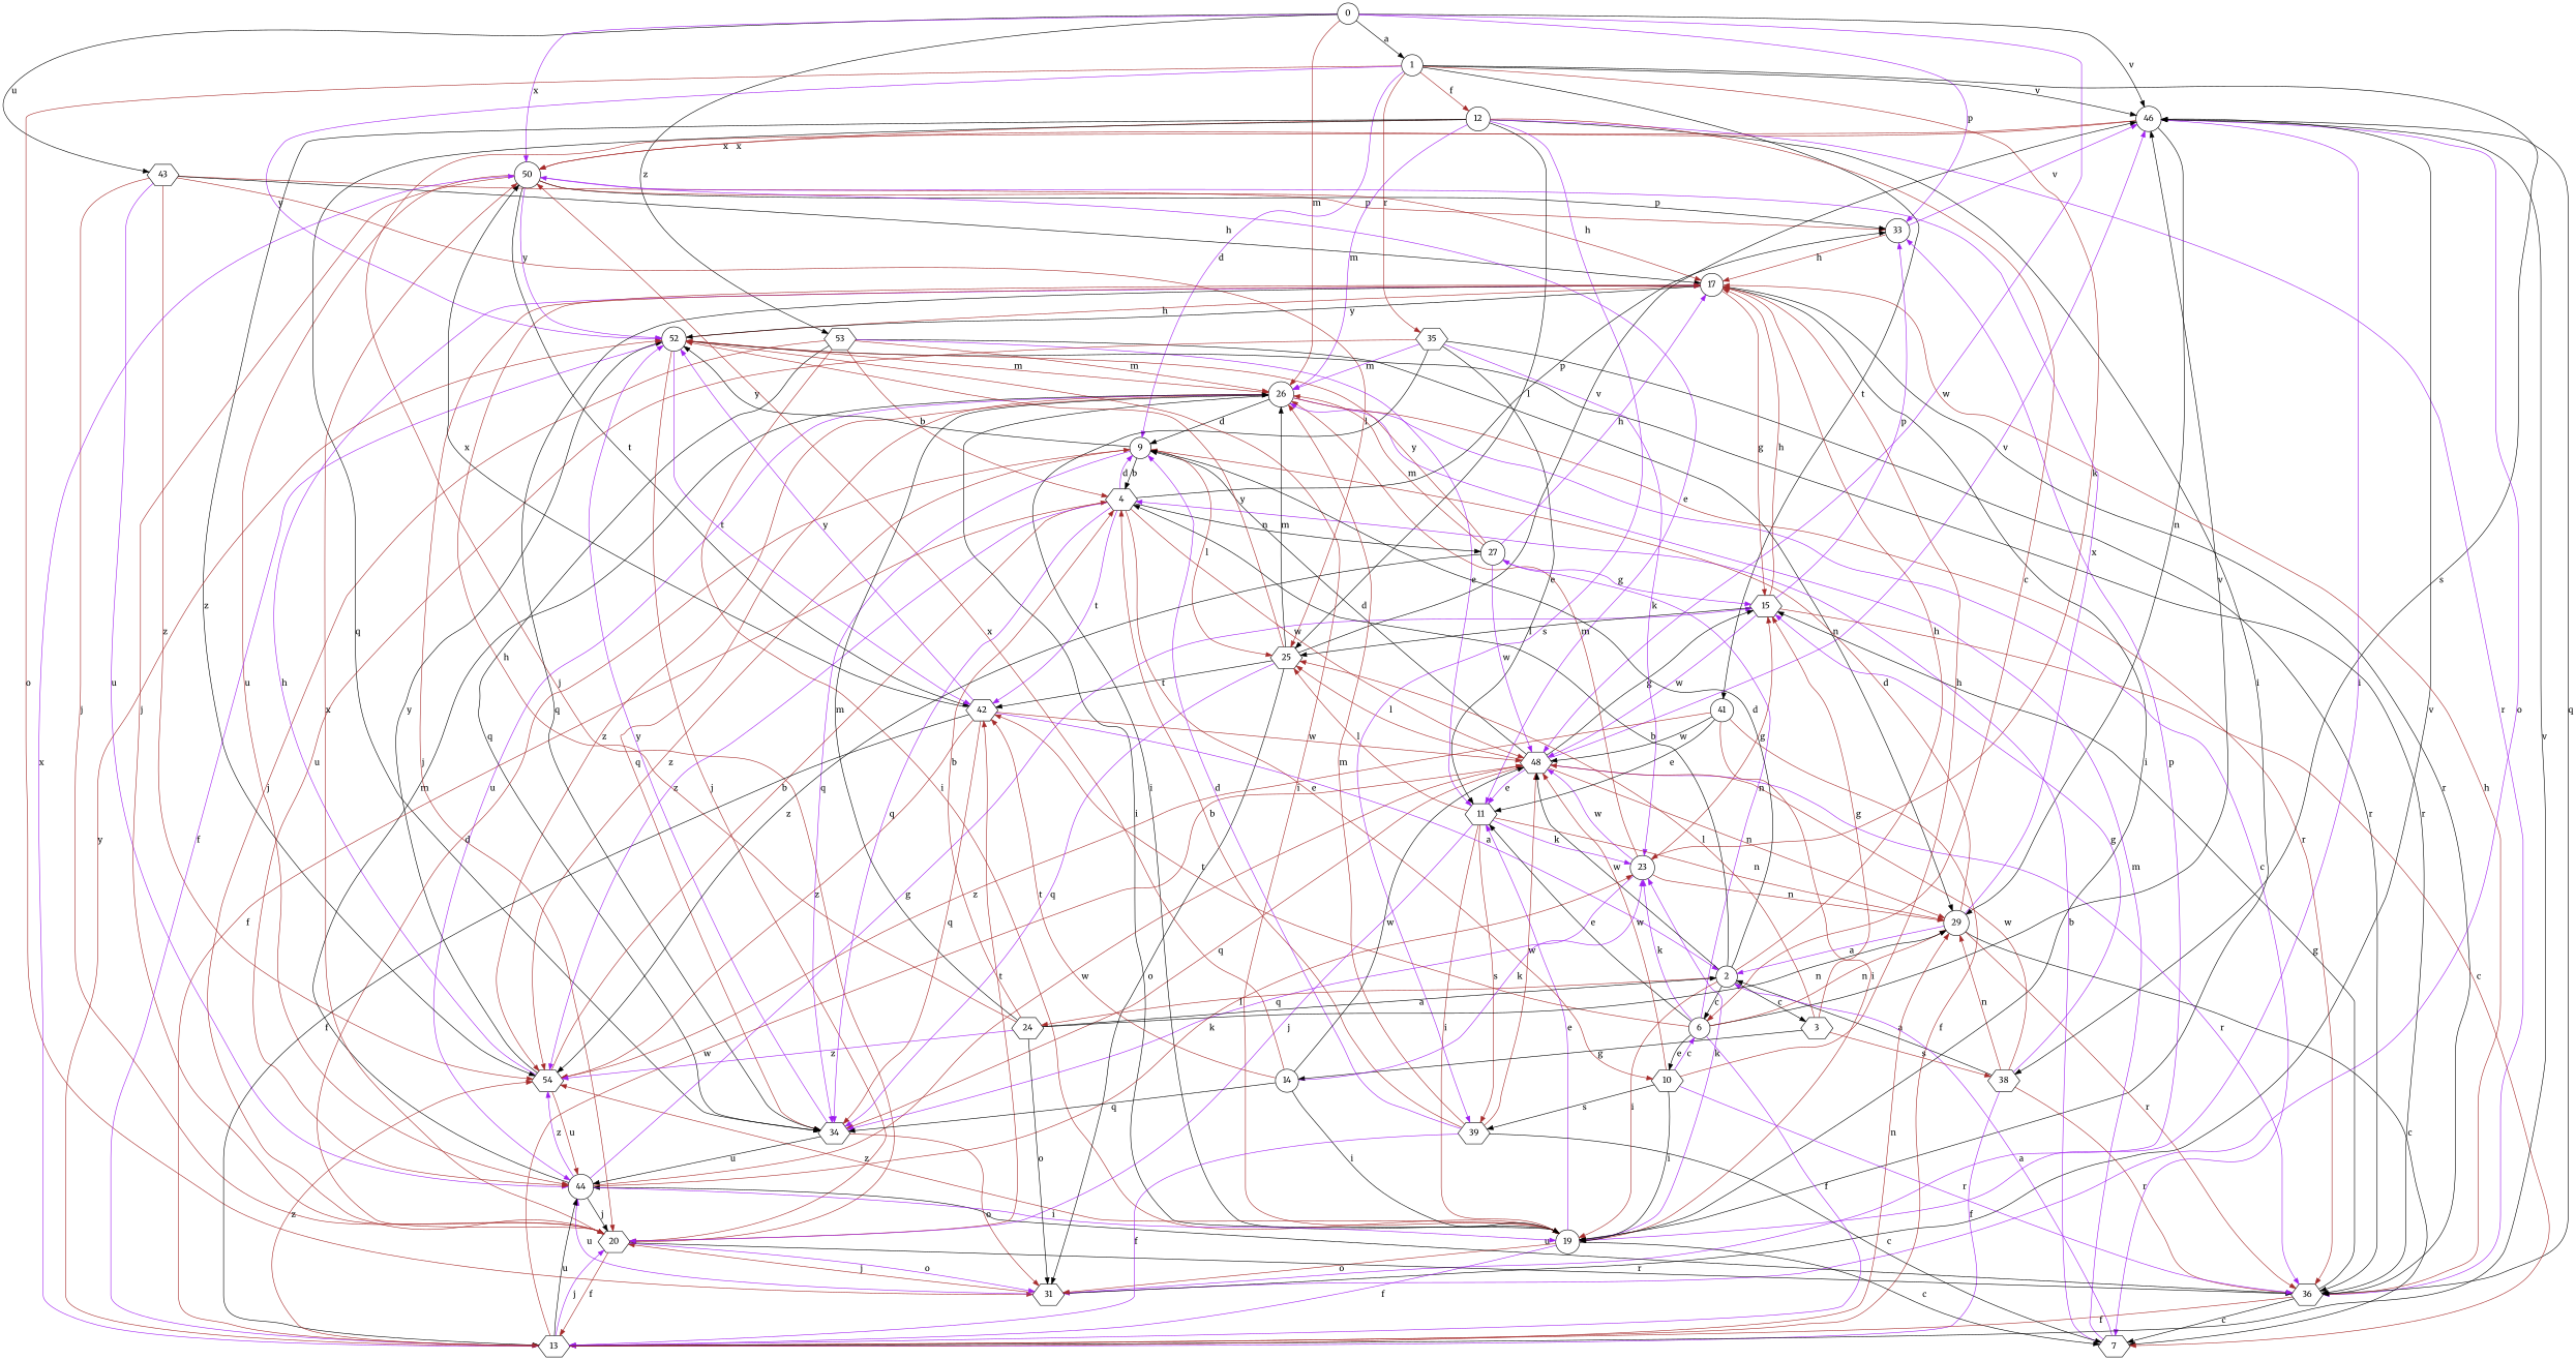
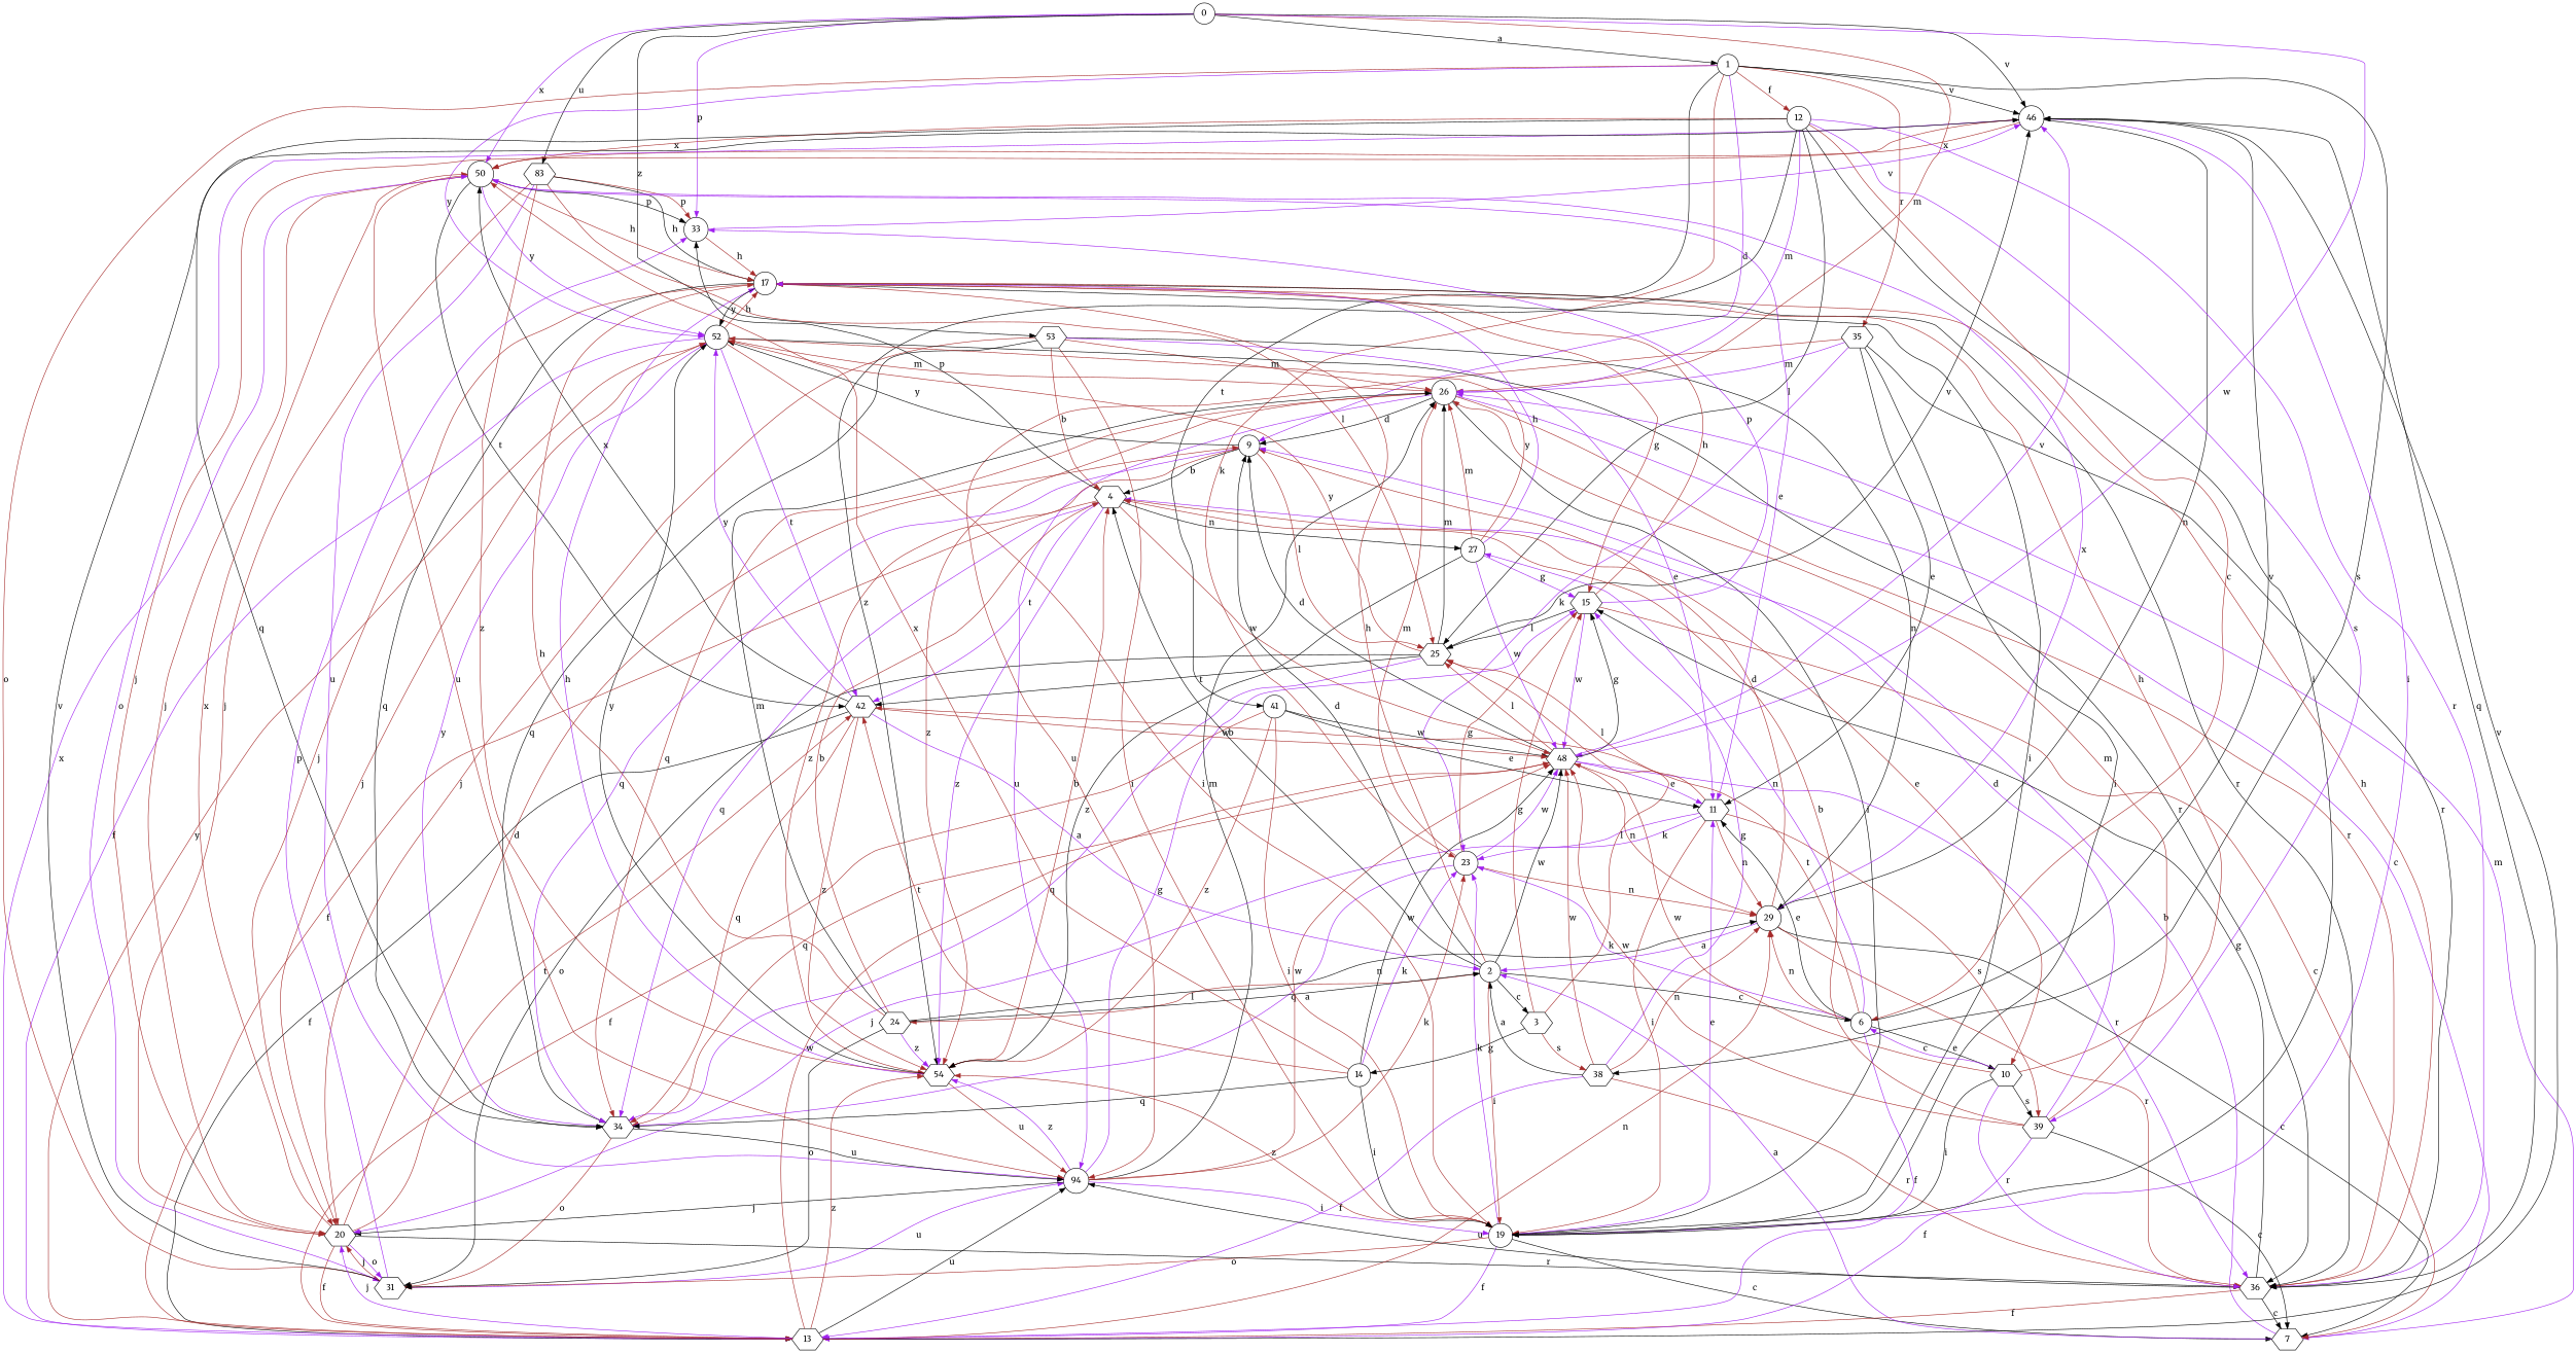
  strict digraph {
    fontname=Merriweather
    node [fontname=Merriweather shape=hexagon]
    edge [color=brown fontname=Merriweather]
    0 [shape=circle]
    1 [shape=circle]
    26 [shape=circle]
    33 [shape=circle]
-   43
+   43 [label=83]
    46 [shape=circle]
    48
    50 [shape=circle]
    53
    9 [shape=circle]
    12 [shape=circle]
    23 [shape=circle]
    31
    35
    38
    41 [shape=circle]
    52 [shape=circle]
    19 [shape=circle]
    34
    54
    7
    36
-   44 [shape=circle]
+   44 [shape=circle label=94]
    17 [shape=circle]
    25
    20
    29 [shape=circle]
    15
    11
    42
    4
    6 [shape=circle]
    39
    2 [shape=circle]
    13
    n36 [label=3]
    24
    10
    27 [shape=circle]
    14 [shape=circle]
    0 -> 1 [color=black label=a]
    0 -> 26 [label=m]
    0 -> 33 [color=purple label=p]
    0 -> 43 [color=black label=u]
    0 -> 46 [color=black label=v]
    0 -> 48 [color=purple label=w]
    0 -> 50 [color=purple label=x]
    0 -> 53 [color=black label=z]
    1 -> 46 [color=black label=v]
    1 -> 9 [color=purple label=d]
    1 -> 12 [label=f]
    1 -> 23 [label=k]
    1 -> 31 [label=o]
    1 -> 35 [label=r]
    1 -> 38 [color=black label=s]
    1 -> 41 [color=black label=t]
    1 -> 52 [color=purple label=y]
    26 -> 9 [color=black label=d]
    26 -> 19 [color=black label=i]
    26 -> 34 [label=q]
    26 -> 54 [label=z]
    26 -> 7 [color=purple label=c]
    26 -> 36 [label=r]
    26 -> 44 [color=purple label=u]
    33 -> 46 [color=purple label=v]
    33 -> 17 [label=h]
    43 -> 33 [label=p]
    43 -> 54 [label=z]
    43 -> 44 [color=purple label=u]
    43 -> 17 [color=black label=h]
    43 -> 25 [label=l]
    43 -> 20 [label=j]
    46 -> 50 [label=x]
    46 -> 31 [color=purple label=o]
    46 -> 19 [color=purple label=i]
    46 -> 20 [label=j]
    46 -> 29 [color=black label=n]
    48 -> 46 [color=purple label=v]
    48 -> 9 [color=black label=d]
    48 -> 34 [label=q]
    48 -> 36 [color=purple label=r]
    48 -> 25 [label=l]
    48 -> 29 [label=n]
    48 -> 15 [color=black label=g]
    48 -> 11 [color=purple label=e]
    50 -> 33 [color=black label=p]
    50 -> 52 [color=purple label=y]
    50 -> 44 [label=u]
    50 -> 17 [label=h]
    50 -> 20 [label=j]
    50 -> 11 [color=purple label=e]
    50 -> 42 [color=black label=t]
    53 -> 26 [label=m]
    53 -> 19 [label=i]
    53 -> 34 [color=black label=q]
    53 -> 20 [label=j]
    53 -> 29 [color=black label=n]
    53 -> 11 [color=purple label=e]
    53 -> 4 [label=b]
    9 -> 52 [color=black label=y]
    9 -> 34 [color=purple label=q]
    9 -> 54 [label=z]
    9 -> 25 [label=l]
    9 -> 4 [color=black label=b]
    12 -> 26 [color=purple label=m]
    12 -> 50 [label=x]
    12 -> 19 [color=black label=i]
    12 -> 34 [color=black label=q]
    12 -> 54 [color=black label=z]
    12 -> 36 [color=purple label=r]
    12 -> 25 [color=black label=l]
    12 -> 6 [label=c]
    12 -> 39 [color=purple label=s]
    23 -> 26 [label=m]
    23 -> 48 [color=purple label=w]
    23 -> 34 [color=purple label=q]
    23 -> 29 [label=n]
    23 -> 15 [label=g]
    31 -> 33 [color=purple label=p]
    31 -> 46 [color=black label=v]
    31 -> 44 [color=purple label=u]
    31 -> 20 [label=j]
    35 -> 26 [color=purple label=m]
    35 -> 23 [color=purple label=k]
    35 -> 19 [color=black label=i]
    35 -> 36 [color=black label=r]
    35 -> 44 [label=u]
    35 -> 11 [color=black label=e]
    38 -> 48 [label=w]
    38 -> 36 [label=r]
    38 -> 29 [label=n]
    38 -> 15 [color=purple label=g]
    38 -> 2 [color=black label=a]
    38 -> 13 [color=purple label=f]
    41 -> 48 [color=black label=w]
    41 -> 19 [label=i]
    41 -> 54 [label=z]
    41 -> 11 [color=black label=e]
    41 -> 13 [label=f]
    52 -> 26 [label=m]
    52 -> 19 [label=i]
    52 -> 36 [color=black label=r]
    52 -> 17 [label=h]
    52 -> 20 [label=j]
    52 -> 42 [color=purple label=t]
    52 -> 13 [color=purple label=f]
    19 -> 23 [color=purple label=k]
    19 -> 31 [label=o]
    19 -> 54 [label=z]
    19 -> 7 [color=black label=c]
    19 -> 11 [color=purple label=e]
    19 -> 13 [color=purple label=f]
    34 -> 31 [label=o]
    34 -> 52 [color=purple label=y]
    34 -> 44 [color=black label=u]
    54 -> 52 [color=black label=y]
    54 -> 44 [label=u]
    54 -> 17 [color=purple label=h]
    54 -> 4 [label=b]
    7 -> 26 [color=purple label=m]
    7 -> 4 [color=purple label=b]
    7 -> 2 [color=purple label=a]
    36 -> 46 [color=black label=q]
    36 -> 7 [color=black label=c]
    36 -> 44 [color=black label=u]
    36 -> 17 [label=h]
    36 -> 15 [color=black label=g]
    36 -> 13 [label=f]
    44 -> 26 [color=black label=m]
    44 -> 48 [label=w]
    44 -> 23 [label=k]
    44 -> 19 [color=purple label=i]
    44 -> 54 [color=purple label=z]
    44 -> 20 [color=black label=j]
    44 -> 15 [color=purple label=g]
    17 -> 52 [color=black label=y]
    17 -> 19 [color=black label=i]
    17 -> 34 [color=black label=q]
    17 -> 36 [color=black label=r]
    17 -> 20 [label=j]
    17 -> 15 [label=g]
    25 -> 26 [color=black label=m]
    25 -> 46 [color=black label=v]
    25 -> 31 [color=black label=o]
    25 -> 52 [label=y]
    25 -> 34 [color=purple label=q]
    25 -> 42 [color=black label=t]
    20 -> 50 [label=x]
    20 -> 9 [label=d]
    20 -> 31 [color=purple label=o]
    20 -> 36 [color=black label=r]
    20 -> 42 [label=t]
    20 -> 13 [label=f]
    29 -> 50 [color=purple label=x]
    29 -> 9 [label=d]
    29 -> 7 [color=black label=c]
    29 -> 36 [label=r]
    29 -> 2 [color=purple label=a]
    15 -> 33 [color=purple label=p]
    15 -> 48 [color=purple label=w]
    15 -> 7 [label=c]
    15 -> 17 [label=h]
    15 -> 25 [color=black label=l]
    11 -> 23 [color=purple label=k]
    11 -> 19 [label=i]
    11 -> 25 [label=l]
    11 -> 20 [color=purple label=j]
    11 -> 29 [label=n]
    11 -> 39 [label=s]
    42 -> 48 [label=w]
    42 -> 50 [color=black label=x]
    42 -> 52 [color=purple label=y]
    42 -> 34 [label=q]
    42 -> 54 [label=z]
    42 -> 2 [color=purple label=a]
    42 -> 13 [color=black label=f]
    4 -> 33 [color=black label=p]
    4 -> 48 [label=w]
-   4 -> 9 [color=purple label=d]
    4 -> 34 [color=purple label=q]
    4 -> 54 [color=purple label=z]
    4 -> 42 [color=purple label=t]
    4 -> 13 [label=f]
    4 -> 10 [label=e]
    4 -> 27 [color=black label=n]
    6 -> 46 [color=black label=v]
    6 -> 23 [color=purple label=k]
    6 -> 29 [label=n]
    6 -> 11 [color=black label=e]
    6 -> 42 [label=t]
    6 -> 13 [color=purple label=f]
    6 -> 10 [color=black label=e]
    6 -> 27 [color=purple label=n]
    39 -> 26 [label=m]
    39 -> 48 [label=w]
    39 -> 9 [color=purple label=d]
    39 -> 7 [color=black label=c]
    39 -> 4 [label=b]
    39 -> 13 [color=purple label=f]
    2 -> 48 [color=black label=w]
    2 -> 9 [color=black label=d]
    2 -> 19 [label=i]
    2 -> 17 [label=h]
    2 -> 4 [color=black label=b]
    2 -> 6 [color=black label=c]
    2 -> n36 [color=black label=c]
    2 -> 24 [label=l]
    13 -> 46 [color=black label=v]
    13 -> 48 [label=w]
    13 -> 50 [color=purple label=x]
    13 -> 52 [label=y]
    13 -> 54 [label=z]
    13 -> 44 [color=black label=u]
    13 -> 20 [color=purple label=j]
    13 -> 29 [label=n]
    n36 -> 38 [label=s]
    n36 -> 25 [label=l]
    n36 -> 15 [label=g]
    n36 -> 14 [color=black label=g]
    24 -> 26 [color=black label=m]
    24 -> 31 [color=black label=o]
    24 -> 54 [color=purple label=z]
    24 -> 17 [label=h]
    24 -> 29 [color=black label=n]
    24 -> 4 [label=b]
    24 -> 2 [color=black label=a]
    10 -> 48 [label=w]
    10 -> 19 [color=black label=i]
    10 -> 36 [color=purple label=r]
    10 -> 17 [label=h]
    10 -> 6 [color=purple label=c]
    10 -> 39 [color=black label=s]
    27 -> 26 [label=m]
    27 -> 48 [color=purple label=w]
    27 -> 52 [label=y]
    27 -> 54 [color=black label=z]
    27 -> 17 [color=purple label=h]
    27 -> 15 [color=purple label=g]
    14 -> 48 [color=black label=w]
    14 -> 50 [label=x]
    14 -> 23 [color=purple label=k]
    14 -> 19 [color=black label=i]
    14 -> 34 [color=black label=q]
    14 -> 42 [label=t]
  }
